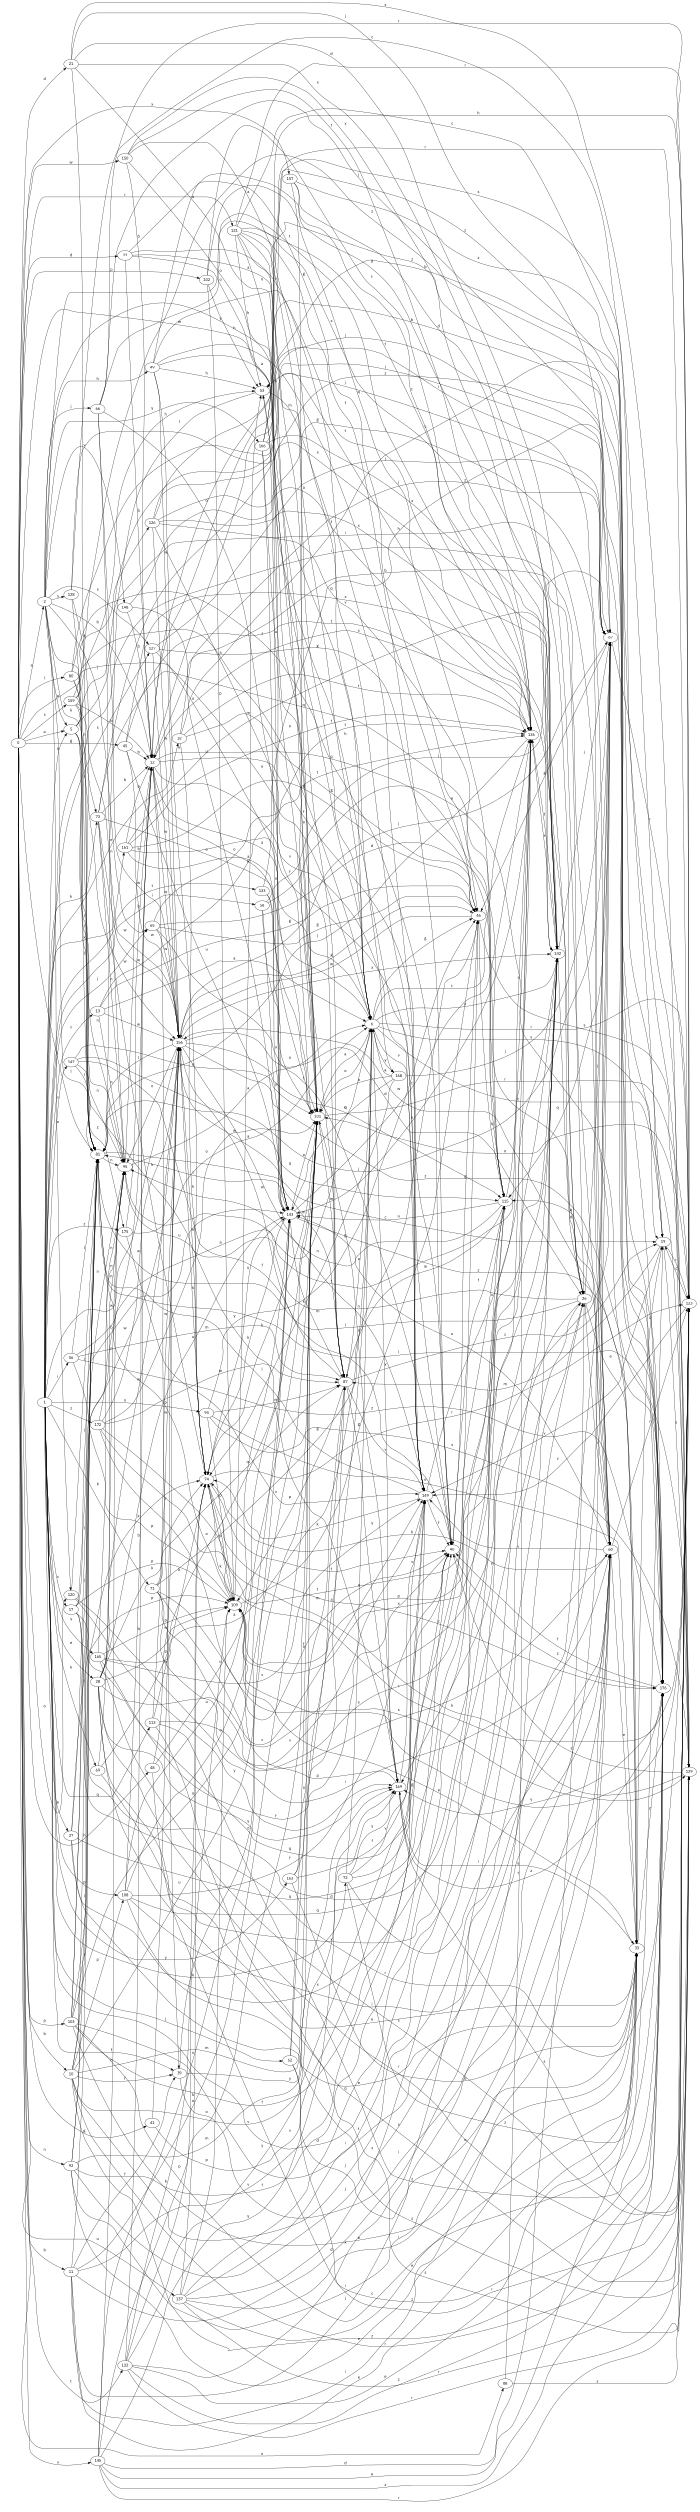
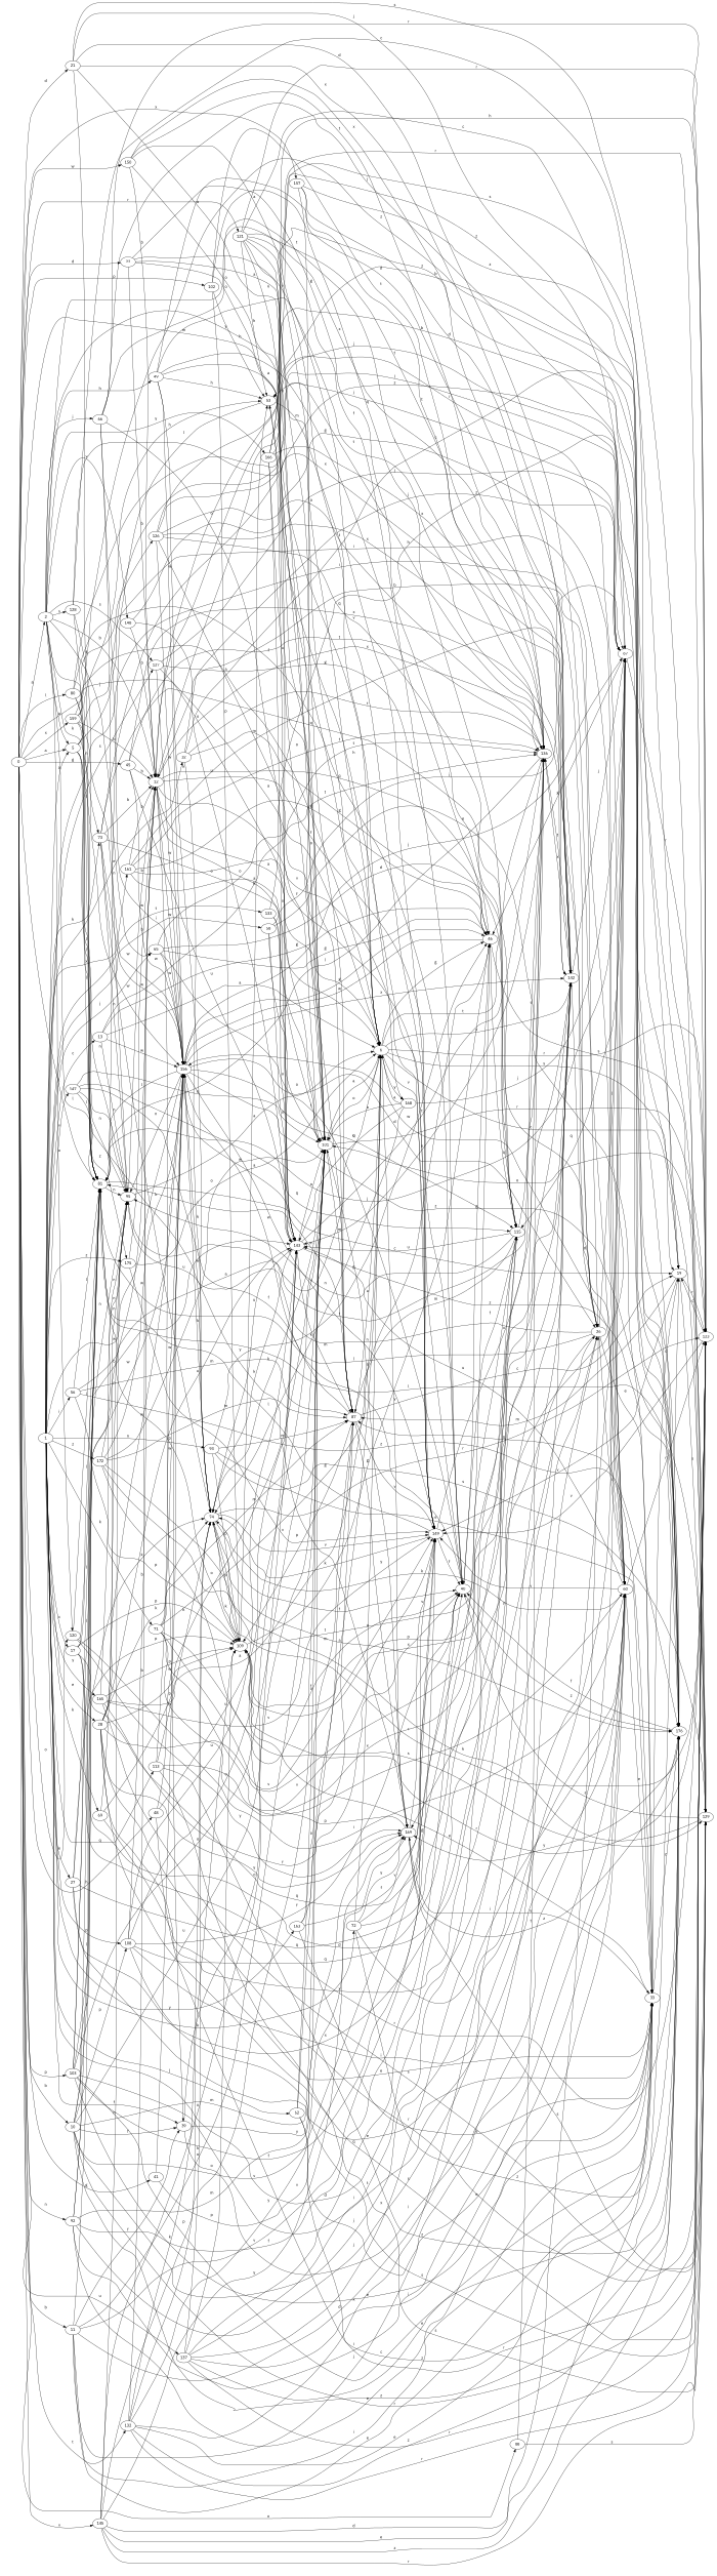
  strict digraph {
    fontname="IBM Plex Sans"
    rankdir=LR
    node [fontname="IBM Plex Sans"]
    edge [fontname="IBM Plex Sans"]
    0
    2
    5
    10
    11
    21
    22
    41
    45
    48
    80
    81
    87
    88
    92
    n16 [label=120]
    102
    103
    121
    126
    132
    137
    145
    150
    157
    159
    65
    73
    127
    12
    49
    66
    95
    128
    136
    148
    166
    168
    60
    156
    175
    53
    67
    39
    108
    123
    149
    143
    176
    26
    101
    33
    129
    n54 [label=142]
    6
    46
    40
    19
    109
    169
    115
    74
    1
    13
    17
    27
    28
    32
    56
    58
    62
    69
    71
    72
    93
    113
    133
    147
    161
    163
    165
    172
    0 -> 2 [label=a]
    0 -> 5 [label=a]
    0 -> 10 [label=b]
    0 -> 11 [label=b]
    0 -> 21 [label=d]
    0 -> 22 [label=d]
    0 -> 41 [label=g]
    0 -> 45 [label=g]
    0 -> 48 [label=h]
    0 -> 80 [label=l]
    0 -> 81 [label=l]
    0 -> 87 [label=m]
    0 -> 88 [label=n]
    0 -> 92 [label=n]
    0 -> n16 [label=o]
    0 -> 102 [label=p]
    0 -> 103 [label=p]
    0 -> 121 [label=r]
    0 -> 126 [label=s]
    0 -> 132 [label=t]
    0 -> 137 [label=u]
    0 -> 145 [label=v]
    0 -> 150 [label=w]
    0 -> 157 [label=x]
    0 -> 159 [label=x]
    2 -> 5 [label=a]
    2 -> 81 [label=l]
    2 -> n16 [label=o]
    2 -> 65 [label=j]
    2 -> 73 [label=k]
    2 -> 127 [label=s]
    2 -> 12 [label=b]
    2 -> 49 [label=h]
    2 -> 66 [label=j]
    2 -> 95 [label=n]
    2 -> 128 [label=s]
    2 -> 136 [label=t]
    2 -> 148 [label=v]
    2 -> 166 [label=y]
    2 -> 168 [label=y]
    5 -> 81 [label=l]
    5 -> 60 [label=i]
    5 -> 156 [label=w]
    5 -> 175 [label=z]
    5 -> 53 [label=h]
    5 -> 67 [label=j]
    10 -> 81 [label=l]
    10 -> 87 [label=m]
    10 -> 156 [label=w]
    10 -> 67 [label=j]
    10 -> 39 [label=f]
    10 -> 108 [label=p]
    10 -> 123 [label=r]
    10 -> 149 [label=v]
    10 -> 143 [label=u]
    10 -> 176 [label=z]
    11 -> 81 [label=l]
    11 -> 60 [label=i]
    11 -> 67 [label=j]
    11 -> 39 [label=f]
    11 -> 149 [label=v]
    11 -> 26 [label=d]
    11 -> 101 [label=o]
    11 -> 33 [label=e]
    21 -> 81 [label=l]
    21 -> 67 [label=j]
    21 -> 26 [label=d]
    21 -> 101 [label=o]
    21 -> 129 [label=s]
    21 -> n54 [label=x]
    22 -> 12 [label=b]
    22 -> 149 [label=v]
    22 -> 101 [label=o]
    22 -> 6 [label=a]
    22 -> 46 [label=g]
    41 -> 156 [label=w]
    41 -> 149 [label=v]
    45 -> 12 [label=b]
    45 -> 136 [label=t]
    45 -> 156 [label=w]
    45 -> 143 [label=u]
    45 -> n54 [label=x]
    48 -> 156 [label=w]
    48 -> 143 [label=u]
    48 -> 176 [label=z]
    80 -> 81 [label=l]
    80 -> 95 [label=n]
    80 -> 67 [label=j]
    80 -> 40 [label=f]
    81 -> 95 [label=n]
    81 -> 67 [label=j]
    81 -> 19 [label=c]
    81 -> 109 [label=p]
    87 -> 156 [label=w]
    87 -> 149 [label=v]
    87 -> 6 [label=a]
    87 -> 19 [label=c]
    87 -> 109 [label=p]
    87 -> 169 [label=y]
    88 -> 136 [label=t]
    88 -> 129 [label=s]
    92 -> 81 [label=l]
    92 -> 87 [label=m]
    92 -> 12 [label=b]
    92 -> 60 [label=i]
    92 -> 67 [label=j]
    92 -> 33 [label=e]
    92 -> 40 [label=f]
    n16 -> 81 [label=l]
    n16 -> 60 [label=i]
    n16 -> 169 [label=y]
    102 -> 136 [label=t]
    102 -> 53 [label=h]
    102 -> 109 [label=p]
    102 -> 115 [label=q]
    103 -> 81 [label=l]
    103 -> 95 [label=n]
    103 -> 60 [label=i]
    103 -> 101 [label=o]
    103 -> 33 [label=e]
    103 -> 40 [label=f]
    103 -> 19 [label=c]
    103 -> 74 [label=k]
    121 -> 87 [label=m]
    121 -> 136 [label=t]
    121 -> 53 [label=h]
    121 -> 123 [label=r]
    121 -> 143 [label=u]
    121 -> 101 [label=o]
    121 -> 6 [label=a]
    121 -> 40 [label=f]
    121 -> 19 [label=c]
    126 -> 87 [label=m]
    126 -> 60 [label=i]
    126 -> 156 [label=w]
    126 -> 67 [label=j]
    126 -> 176 [label=z]
    126 -> n54 [label=x]
    126 -> 115 [label=q]
    132 -> 12 [label=b]
    132 -> 123 [label=r]
    132 -> 176 [label=z]
    132 -> 33 [label=e]
    132 -> n54 [label=x]
    132 -> 109 [label=p]
    132 -> 169 [label=y]
    132 -> 74 [label=k]
    137 -> 136 [label=t]
    137 -> 60 [label=i]
    137 -> 123 [label=r]
    137 -> 33 [label=e]
    137 -> n54 [label=x]
    137 -> 109 [label=p]
    137 -> 115 [label=q]
    137 -> 74 [label=k]
    145 -> 95 [label=n]
    145 -> 123 [label=r]
    145 -> 143 [label=u]
    145 -> 176 [label=z]
    145 -> 26 [label=d]
    145 -> 101 [label=o]
    145 -> 33 [label=e]
    145 -> 169 [label=y]
    150 -> 12 [label=b]
    150 -> 136 [label=t]
    150 -> 101 [label=o]
    150 -> n54 [label=x]
    150 -> 6 [label=a]
    157 -> 136 [label=t]
    157 -> 176 [label=z]
    157 -> 26 [label=d]
    157 -> 101 [label=o]
    159 -> 81 [label=l]
    159 -> 12 [label=b]
    159 -> 156 [label=w]
    159 -> 176 [label=z]
    159 -> 101 [label=o]
    159 -> 6 [label=a]
    65 -> 136 [label=t]
    65 -> 156 [label=w]
    65 -> 26 [label=d]
    65 -> 46 [label=g]
    65 -> 40 [label=f]
    73 -> 12 [label=b]
    73 -> 95 [label=n]
    73 -> 156 [label=w]
    73 -> 176 [label=z]
    73 -> 101 [label=o]
    73 -> 115 [label=q]
    73 -> 74 [label=k]
    127 -> 156 [label=w]
    127 -> 67 [label=j]
    127 -> 6 [label=a]
    127 -> 46 [label=g]
    12 -> 156 [label=w]
    12 -> 39 [label=f]
    12 -> 123 [label=r]
    12 -> 149 [label=v]
    12 -> 101 [label=o]
    12 -> n54 [label=x]
    12 -> 6 [label=a]
    12 -> 40 [label=f]
    12 -> 115 [label=q]
    49 -> 136 [label=t]
    49 -> 156 [label=w]
    49 -> 53 [label=h]
    49 -> 26 [label=d]
    49 -> 6 [label=a]
    49 -> 46 [label=g]
    49 -> 74 [label=k]
    66 -> 95 [label=n]
    66 -> 156 [label=w]
    66 -> 67 [label=j]
    66 -> 123 [label=r]
    66 -> 101 [label=o]
    66 -> n54 [label=x]
    95 -> 12 [label=b]
    95 -> 136 [label=t]
    95 -> 6 [label=a]
    128 -> 81 [label=l]
    128 -> 95 [label=n]
    128 -> n54 [label=x]
    128 -> 19 [label=c]
    136 -> 81 [label=l]
    136 -> 53 [label=h]
    136 -> 143 [label=u]
    136 -> n54 [label=x]
    148 -> 12 [label=b]
    148 -> 136 [label=t]
    148 -> 143 [label=u]
    166 -> 60 [label=i]
    166 -> 143 [label=u]
    166 -> 176 [label=z]
    166 -> 101 [label=o]
    166 -> 129 [label=s]
    166 -> n54 [label=x]
    168 -> 67 [label=j]
    168 -> 143 [label=u]
    168 -> 101 [label=o]
    168 -> 6 [label=a]
    168 -> 74 [label=k]
    60 -> 12 [label=b]
    60 -> 156 [label=w]
    60 -> 123 [label=r]
    60 -> 149 [label=v]
    60 -> 143 [label=u]
    60 -> 33 [label=e]
    60 -> 74 [label=k]
    156 -> 81 [label=l]
    156 -> 95 [label=n]
    156 -> 67 [label=j]
    156 -> 149 [label=v]
    156 -> 176 [label=z]
    156 -> 26 [label=d]
    156 -> n54 [label=x]
    156 -> 46 [label=g]
    156 -> 115 [label=q]
    156 -> 74 [label=k]
    175 -> 12 [label=b]
    175 -> 149 [label=v]
    175 -> 6 [label=a]
    53 -> 81 [label=l]
    53 -> 149 [label=v]
    53 -> 143 [label=u]
    67 -> 123 [label=r]
    67 -> 46 [label=g]
    67 -> 115 [label=q]
    39 -> 60 [label=i]
    39 -> 101 [label=o]
    39 -> 169 [label=y]
    108 -> 12 [label=b]
    108 -> 60 [label=i]
    108 -> 143 [label=u]
    108 -> 101 [label=o]
    108 -> 129 [label=s]
    108 -> 40 [label=f]
    108 -> 115 [label=q]
    123 -> 53 [label=h]
    123 -> 149 [label=v]
    123 -> 101 [label=o]
    123 -> 19 [label=c]
    149 -> 81 [label=l]
    149 -> 53 [label=h]
    149 -> n54 [label=x]
    149 -> 40 [label=f]
    149 -> 74 [label=k]
    143 -> 81 [label=l]
    143 -> 87 [label=m]
    143 -> 136 [label=t]
    143 -> 156 [label=w]
    143 -> 176 [label=z]
    143 -> 101 [label=o]
    143 -> 74 [label=k]
    176 -> 12 [label=b]
    176 -> 40 [label=f]
    176 -> 169 [label=y]
    26 -> 81 [label=l]
    26 -> 95 [label=n]
    26 -> 60 [label=i]
    26 -> 67 [label=j]
    26 -> 33 [label=e]
    26 -> 169 [label=y]
    101 -> 87 [label=m]
    101 -> 123 [label=r]
    101 -> 6 [label=a]
    101 -> 74 [label=k]
    33 -> 176 [label=z]
    33 -> 19 [label=c]
    33 -> 169 [label=y]
-   33 -> 115 [label=q]
+   33 -> 87 [label=q]
    129 -> 81 [label=l]
    129 -> 12 [label=b]
    129 -> 40 [label=f]
    129 -> 74 [label=k]
    n54 -> 136 [label=t]
    n54 -> 67 [label=j]
    n54 -> 26 [label=d]
    n54 -> 109 [label=p]
    6 -> 136 [label=t]
    6 -> 168 [label=y]
    6 -> 123 [label=r]
    6 -> 149 [label=v]
    6 -> 101 [label=o]
    6 -> 129 [label=s]
    6 -> n54 [label=x]
    6 -> 46 [label=g]
    6 -> 19 [label=c]
    6 -> 169 [label=y]
    46 -> 156 [label=w]
    46 -> 129 [label=s]
    46 -> 115 [label=q]
    40 -> 176 [label=z]
    40 -> 46 [label=g]
    19 -> 87 [label=m]
    19 -> 123 [label=r]
    19 -> 149 [label=v]
    19 -> 129 [label=s]
    109 -> 53 [label=h]
    109 -> 123 [label=r]
    109 -> 33 [label=e]
    109 -> n54 [label=x]
    109 -> 46 [label=g]
    109 -> 74 [label=k]
    169 -> 149 [label=v]
    169 -> 176 [label=z]
    169 -> 101 [label=o]
    169 -> 129 [label=s]
    169 -> 109 [label=p]
    115 -> 87 [label=m]
    115 -> 95 [label=n]
    115 -> 136 [label=t]
    115 -> 143 [label=u]
    115 -> 40 [label=f]
    74 -> 156 [label=w]
    74 -> 123 [label=r]
+   74 -> 149 [label=v]
    74 -> 143 [label=u]
    74 -> 176 [label=z]
    74 -> 40 [label=f]
    74 -> 109 [label=p]
    1 -> 5 [label=a]
    1 -> 65 [label=j]
    1 -> 73 [label=k]
    1 -> 127 [label=s]
    1 -> 60 [label=i]
    1 -> 156 [label=w]
    1 -> 175 [label=z]
    1 -> 39 [label=f]
    1 -> 108 [label=p]
    1 -> 26 [label=d]
    1 -> 13 [label=c]
    1 -> 17 [label=c]
    1 -> 27 [label=e]
    1 -> 28 [label=e]
    1 -> 32 [label=e]
    1 -> 56 [label=i]
    1 -> 58 [label=i]
    1 -> 62 [label=j]
    1 -> 69 [label=k]
    1 -> 71 [label=k]
    1 -> 72 [label=k]
    1 -> 93 [label=n]
    1 -> 113 [label=q]
    1 -> 133 [label=t]
    1 -> 147 [label=v]
    1 -> 161 [label=x]
    1 -> 163 [label=y]
    1 -> 165 [label=y]
    1 -> 172 [label=z]
    13 -> 95 [label=n]
    13 -> 136 [label=t]
    13 -> 156 [label=w]
    13 -> 6 [label=a]
    13 -> 46 [label=g]
    17 -> 81 [label=l]
    17 -> 123 [label=r]
    17 -> 143 [label=u]
    17 -> 26 [label=d]
    17 -> 109 [label=p]
    17 -> 115 [label=q]
    27 -> 81 [label=l]
    27 -> 33 [label=e]
    27 -> n54 [label=x]
    27 -> 109 [label=p]
    27 -> 115 [label=q]
    28 -> 95 [label=n]
    28 -> 156 [label=w]
    28 -> 123 [label=r]
    28 -> 149 [label=v]
    28 -> 143 [label=u]
    28 -> 101 [label=o]
    28 -> 33 [label=e]
    28 -> 129 [label=s]
    28 -> 169 [label=y]
    28 -> 74 [label=k]
    32 -> 136 [label=t]
    32 -> 67 [label=j]
    32 -> 46 [label=g]
    32 -> 19 [label=c]
    32 -> 74 [label=k]
    56 -> 81 [label=l]
    56 -> 87 [label=m]
    56 -> 176 [label=z]
    56 -> 6 [label=a]
    56 -> 109 [label=p]
    58 -> 87 [label=m]
    58 -> 67 [label=j]
    58 -> 143 [label=u]
    58 -> 33 [label=e]
    62 -> 87 [label=m]
    62 -> 123 [label=r]
    62 -> 101 [label=o]
    62 -> 33 [label=e]
    69 -> 95 [label=n]
    69 -> n54 [label=x]
    69 -> 109 [label=p]
    71 -> 87 [label=m]
    71 -> 60 [label=i]
    71 -> 156 [label=w]
    71 -> 67 [label=j]
    71 -> n54 [label=x]
    71 -> 46 [label=g]
    71 -> 40 [label=f]
    72 -> 60 [label=i]
    72 -> 149 [label=v]
    72 -> 176 [label=z]
    72 -> 6 [label=a]
    72 -> 46 [label=g]
    72 -> 169 [label=y]
    93 -> 87 [label=m]
    93 -> 33 [label=e]
    93 -> 129 [label=s]
    93 -> 46 [label=g]
    93 -> 109 [label=p]
    113 -> 156 [label=w]
    113 -> 149 [label=v]
    113 -> 176 [label=z]
    113 -> 129 [label=s]
    113 -> 74 [label=k]
    133 -> 143 [label=u]
    133 -> 176 [label=z]
    133 -> 101 [label=o]
    147 -> 81 [label=l]
    147 -> 101 [label=o]
    147 -> 40 [label=f]
    147 -> 169 [label=y]
    147 -> 115 [label=q]
    161 -> 12 [label=b]
    161 -> 136 [label=t]
    161 -> 60 [label=i]
    161 -> 6 [label=a]
    161 -> 46 [label=g]
    161 -> 40 [label=f]
    163 -> 101 [label=o]
    163 -> 33 [label=e]
    163 -> 6 [label=a]
    163 -> 40 [label=f]
    165 -> 95 [label=n]
    165 -> 149 [label=v]
    165 -> 129 [label=s]
    165 -> 6 [label=a]
    165 -> 40 [label=f]
    165 -> 109 [label=p]
    172 -> 87 [label=m]
    172 -> 95 [label=n]
    172 -> 136 [label=t]
    172 -> 156 [label=w]
    172 -> 123 [label=r]
    172 -> 101 [label=o]
    172 -> 129 [label=s]
  }
